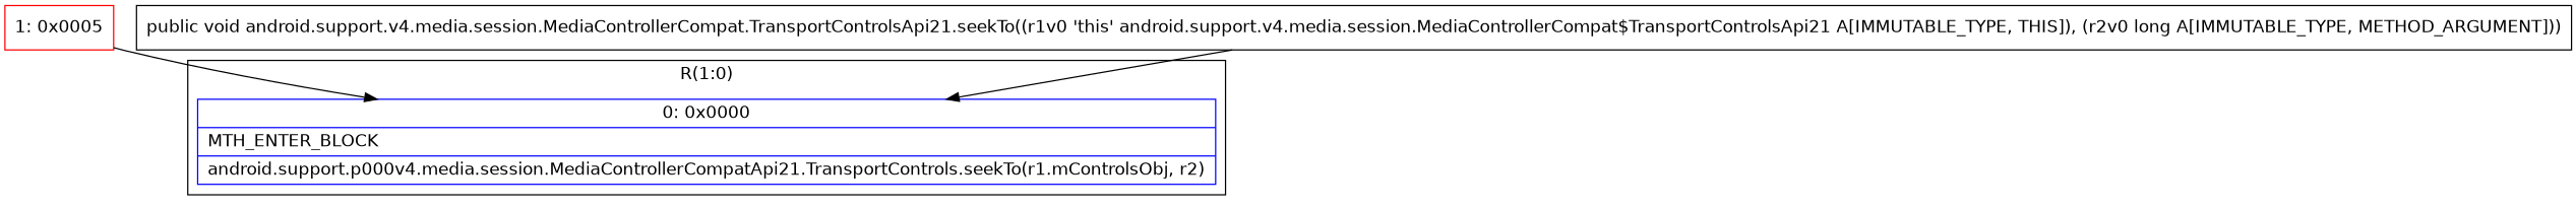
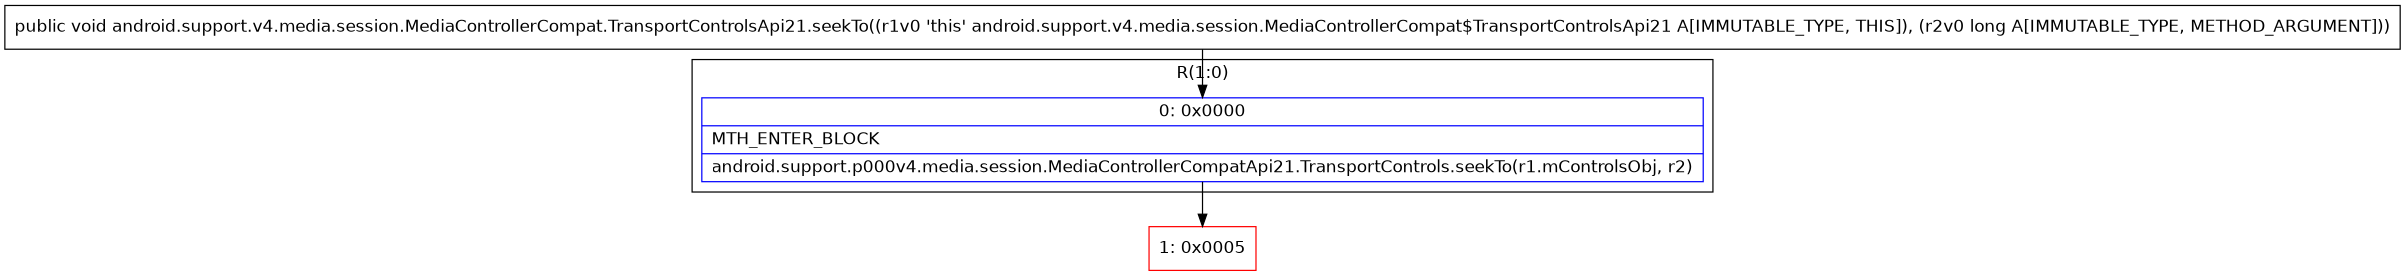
  digraph {
    fontname="DejaVu Sans"
    node [shape=record fontname="DejaVu Sans"]
    edge [fontname="DejaVu Sans"]
    n1 [color=blue label="{0\:\ 0x0000|MTH_ENTER_BLOCK\l|android.support.p000v4.media.session.MediaControllerCompatApi21.TransportControls.seekTo(r1.mControlsObj, r2)\l}"]
    n2 [color=red label="{1\:\ 0x0005}"]
    n3 [label="{public void android.support.v4.media.session.MediaControllerCompat.TransportControlsApi21.seekTo((r1v0 'this' android.support.v4.media.session.MediaControllerCompat$TransportControlsApi21 A[IMMUTABLE_TYPE, THIS]), (r2v0 long A[IMMUTABLE_TYPE, METHOD_ARGUMENT])) }"]
    subgraph cluster_1 {
      label="R(1:0)"
      n1
    }
-   n2 -> n1
+   n1 -> n2
    n3 -> n1
  }
